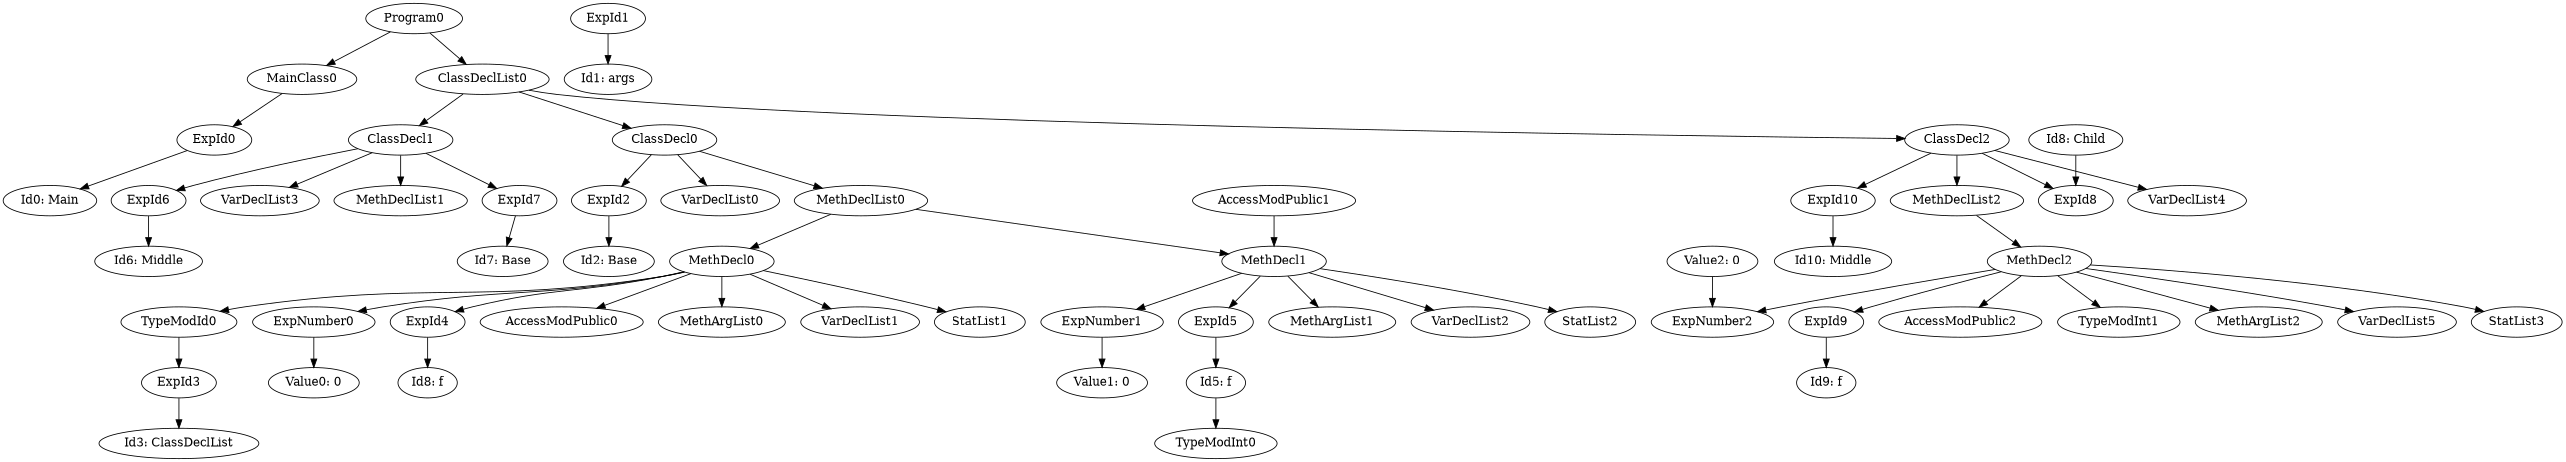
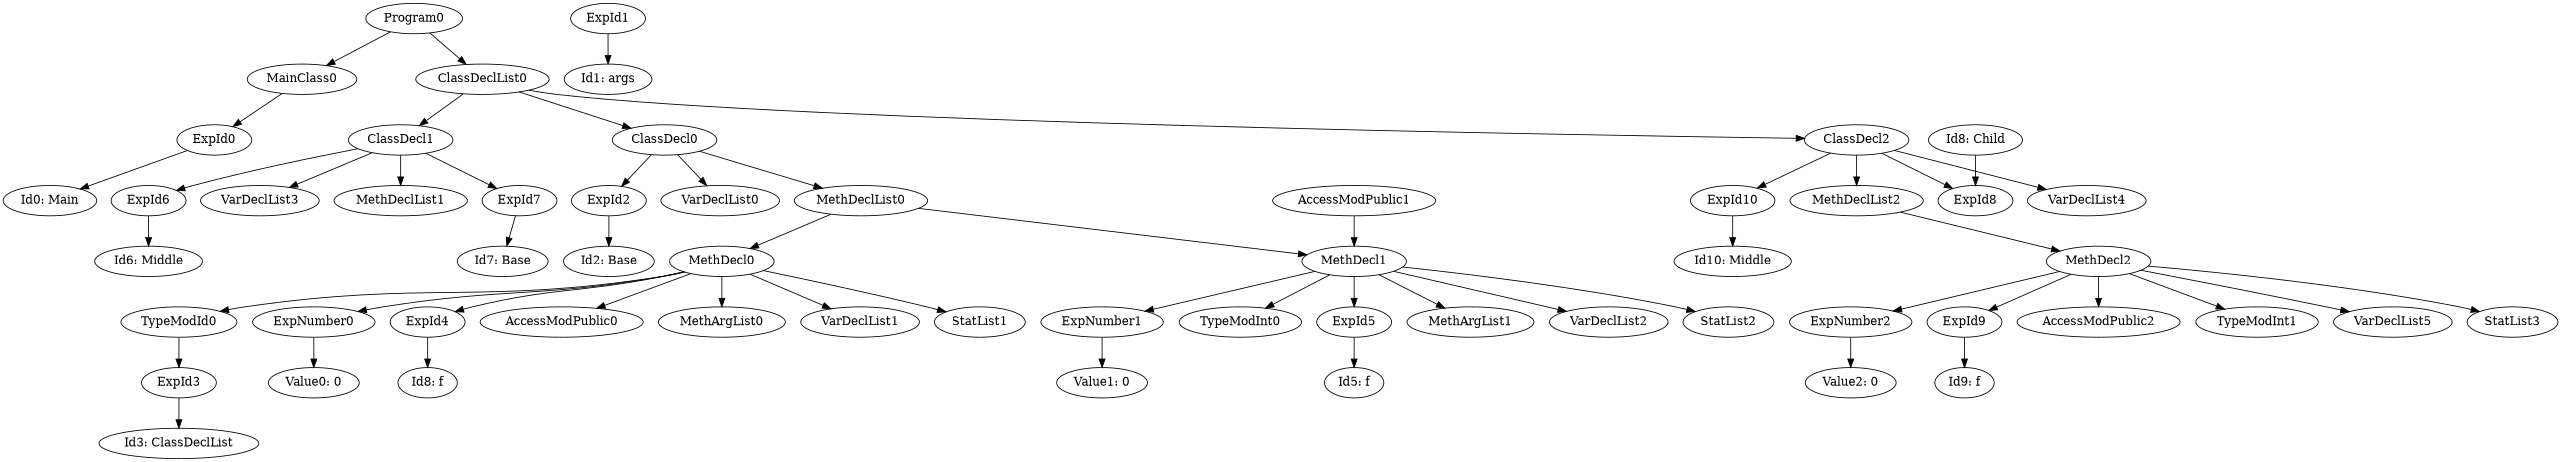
  digraph {
    ordering=out
    ExpId10
    "Id10: Middle"
    MethDeclList2
    MethDecl2
    ExpNumber2
    ExpId9
    AccessModPublic2
    TypeModInt1
-   MethArgList2
    VarDeclList5
    StatList3
    "Value2: 0"
    "Id9: f"
    TypeModId0
    ExpId3
    n16 [label="Id3: ClassDeclList"]
    ClassDecl1
    ExpId6
    VarDeclList3
    MethDeclList1
    ExpId7
    "Id6: Middle"
    "Id7: Base"
    ExpNumber0
    "Value0: 0"
    ClassDecl0
    ExpId2
    VarDeclList0
    MethDeclList0
    "Id2: Base"
    MethDecl0
    MethDecl1
    ExpId4
    AccessModPublic0
    MethArgList0
    VarDeclList1
    StatList1
    ExpNumber1
    TypeModInt0
    ExpId5
    MethArgList1
    VarDeclList2
    StatList2
    "Id8: Child"
    ExpId8
    n46 [label="Id8: f"]
    MainClass0
    ExpId0
    "Id0: Main"
    ExpId1
    "Id1: args"
    Program0
    ClassDeclList0
    ClassDecl2
    VarDeclList4
    "Value1: 0"
    AccessModPublic1
    "Id5: f"
    ExpId10 -> "Id10: Middle"
    MethDeclList2 -> MethDecl2
    MethDecl2 -> ExpNumber2
    MethDecl2 -> ExpId9
    MethDecl2 -> AccessModPublic2
    MethDecl2 -> TypeModInt1
-   MethDecl2 -> MethArgList2
    MethDecl2 -> VarDeclList5
    MethDecl2 -> StatList3
-   "Value2: 0" -> ExpNumber2
+   ExpNumber2 -> "Value2: 0"
    ExpId9 -> "Id9: f"
    TypeModId0 -> ExpId3
    ExpId3 -> n16
    ClassDecl1 -> ExpId6
    ClassDecl1 -> VarDeclList3
    ClassDecl1 -> MethDeclList1
    ClassDecl1 -> ExpId7
    ExpId6 -> "Id6: Middle"
    ExpId7 -> "Id7: Base"
    ExpNumber0 -> "Value0: 0"
    ClassDecl0 -> ExpId2
    ClassDecl0 -> VarDeclList0
    ClassDecl0 -> MethDeclList0
    ExpId2 -> "Id2: Base"
    MethDeclList0 -> MethDecl0
    MethDeclList0 -> MethDecl1
    MethDecl0 -> TypeModId0
    MethDecl0 -> ExpNumber0
    MethDecl0 -> ExpId4
    MethDecl0 -> AccessModPublic0
    MethDecl0 -> MethArgList0
    MethDecl0 -> VarDeclList1
    MethDecl0 -> StatList1
    MethDecl1 -> ExpNumber1
-   "Id5: f" -> TypeModInt0
+   MethDecl1 -> TypeModInt0
    MethDecl1 -> ExpId5
    MethDecl1 -> MethArgList1
    MethDecl1 -> VarDeclList2
    MethDecl1 -> StatList2
    ExpId4 -> n46
    ExpNumber1 -> "Value1: 0"
    ExpId5 -> "Id5: f"
    "Id8: Child" -> ExpId8
    MainClass0 -> ExpId0
    ExpId0 -> "Id0: Main"
    ExpId1 -> "Id1: args"
    Program0 -> MainClass0
    Program0 -> ClassDeclList0
    ClassDeclList0 -> ClassDecl1
    ClassDeclList0 -> ClassDecl0
    ClassDeclList0 -> ClassDecl2
    ClassDecl2 -> ExpId10
    ClassDecl2 -> MethDeclList2
    ClassDecl2 -> ExpId8
    ClassDecl2 -> VarDeclList4
    AccessModPublic1 -> MethDecl1
  }
